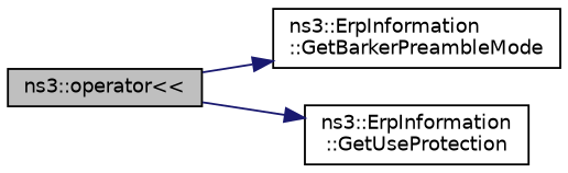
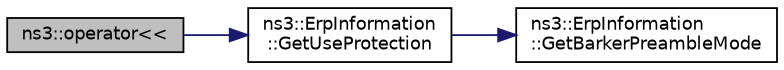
  digraph {
    fontname="DejaVu Sans"
    rankdir=LR
    node [color=black fillcolor=white fontname="DejaVu Sans" fontsize=10 shape=record style=filled]
    edge [color=midnightblue fontname="DejaVu Sans" fontsize=10 labelfontname=Helvetica labelfontsize=10 style=solid]
    n1 [fillcolor=grey75 fontcolor=black height=0.2 label="ns3::operator\<\<" width=0.4]
    n2 [height=0.2 label="ns3::ErpInformation\l::GetBarkerPreambleMode" width=0.4]
    n3 [height=0.2 label="ns3::ErpInformation\l::GetUseProtection" width=0.4]
-   n1 -> n2
+   n3 -> n2
    n1 -> n3
  }
